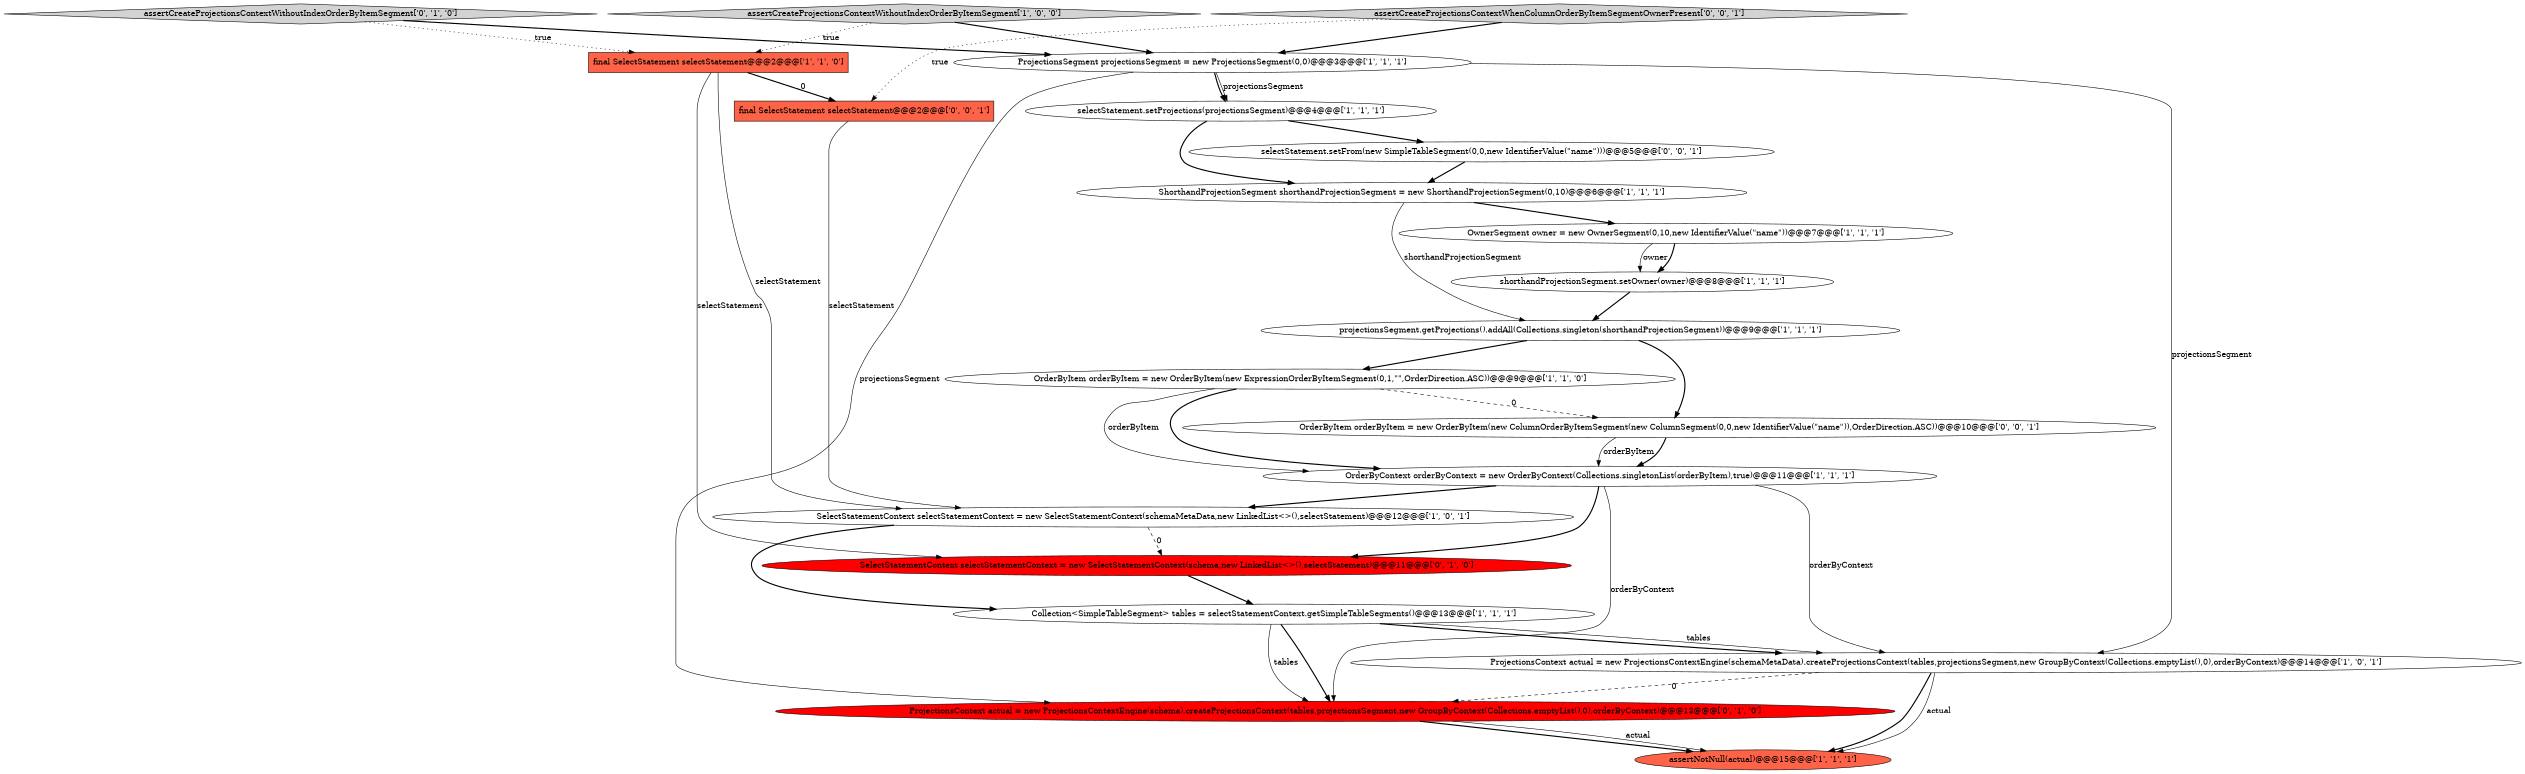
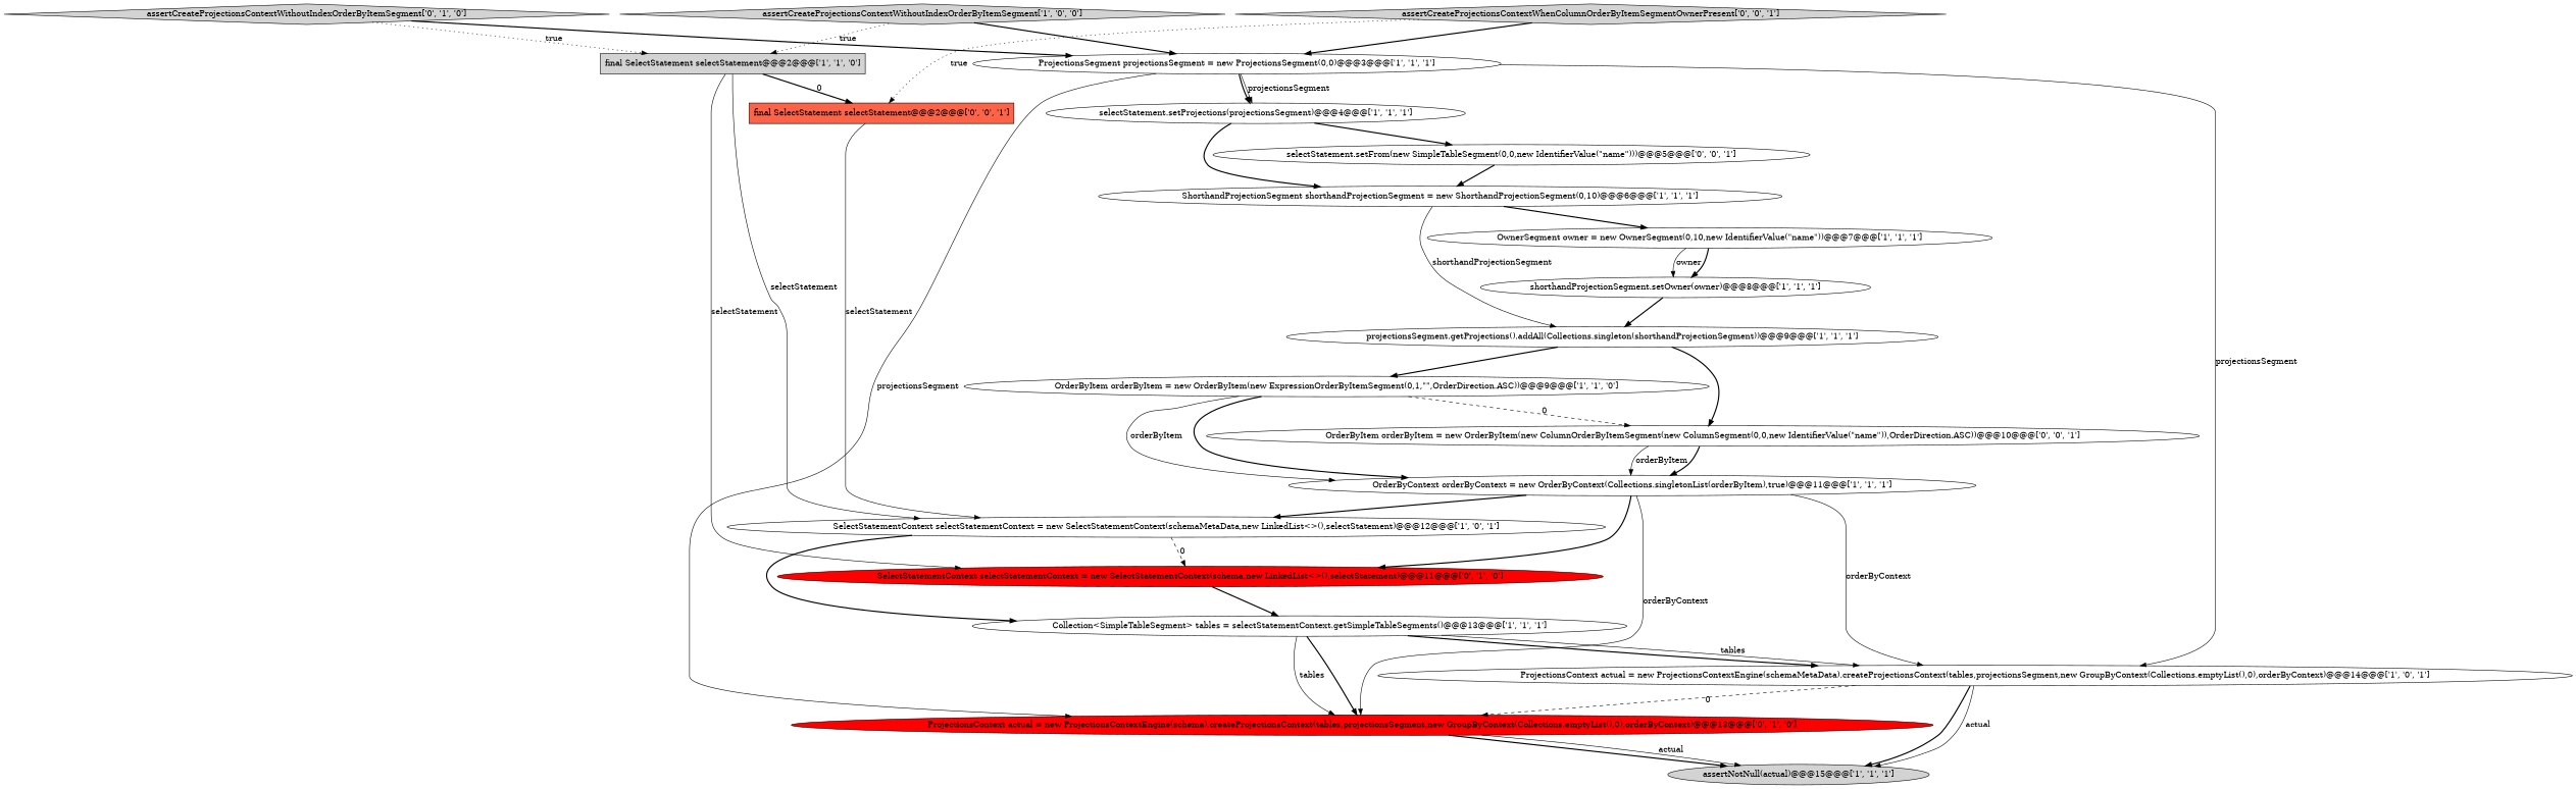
  digraph {
    node [fillcolor=white shape=ellipse style=filled]
    edge [style=bold]
    n1 [fillcolor=tomato label="final SelectStatement selectStatement@@@2@@@['0', '0', '1']" shape=box]
    n2 [label="SelectStatementContext selectStatementContext = new SelectStatementContext(schemaMetaData,new LinkedList<>(),selectStatement)@@@12@@@['1', '0', '1']"]
    n3 [label="Collection<SimpleTableSegment> tables = selectStatementContext.getSimpleTableSegments()@@@13@@@['1', '1', '1']"]
    n4 [fillcolor=red label="SelectStatementContext selectStatementContext = new SelectStatementContext(schema,new LinkedList<>(),selectStatement)@@@11@@@['0', '1', '0']"]
    n5 [label="OrderByItem orderByItem = new OrderByItem(new ExpressionOrderByItemSegment(0,1,\"\",OrderDirection.ASC))@@@9@@@['1', '1', '0']"]
    n6 [label="OrderByItem orderByItem = new OrderByItem(new ColumnOrderByItemSegment(new ColumnSegment(0,0,new IdentifierValue(\"name\")),OrderDirection.ASC))@@@10@@@['0', '0', '1']"]
    n7 [label="OrderByContext orderByContext = new OrderByContext(Collections.singletonList(orderByItem),true)@@@11@@@['1', '1', '1']"]
    n8 [label="ProjectionsContext actual = new ProjectionsContextEngine(schemaMetaData).createProjectionsContext(tables,projectionsSegment,new GroupByContext(Collections.emptyList(),0),orderByContext)@@@14@@@['1', '0', '1']"]
    n9 [fillcolor=red label="ProjectionsContext actual = new ProjectionsContextEngine(schema).createProjectionsContext(tables,projectionsSegment,new GroupByContext(Collections.emptyList(),0),orderByContext)@@@13@@@['0', '1', '0']"]
-   n10 [fillcolor=tomato label="assertNotNull(actual)@@@15@@@['1', '1', '1']"]
+   n10 [fillcolor=lightgray label="assertNotNull(actual)@@@15@@@['1', '1', '1']"]
    n11 [label="projectionsSegment.getProjections().addAll(Collections.singleton(shorthandProjectionSegment))@@@9@@@['1', '1', '1']"]
    n12 [label="ProjectionsSegment projectionsSegment = new ProjectionsSegment(0,0)@@@3@@@['1', '1', '1']"]
    n13 [label="selectStatement.setProjections(projectionsSegment)@@@4@@@['1', '1', '1']"]
    n14 [label="ShorthandProjectionSegment shorthandProjectionSegment = new ShorthandProjectionSegment(0,10)@@@6@@@['1', '1', '1']"]
    n15 [label="selectStatement.setFrom(new SimpleTableSegment(0,0,new IdentifierValue(\"name\")))@@@5@@@['0', '0', '1']"]
-   n16 [fillcolor=tomato label="final SelectStatement selectStatement@@@2@@@['1', '1', '0']" shape=box]
+   n16 [fillcolor=lightgray label="final SelectStatement selectStatement@@@2@@@['1', '1', '0']" shape=box]
    n17 [fillcolor=lightgray label="assertCreateProjectionsContextWithoutIndexOrderByItemSegment['0', '1', '0']" shape=diamond]
    n18 [fillcolor=lightgray label="assertCreateProjectionsContextWithoutIndexOrderByItemSegment['1', '0', '0']" shape=diamond]
    n19 [label="shorthandProjectionSegment.setOwner(owner)@@@8@@@['1', '1', '1']"]
    n20 [label="OwnerSegment owner = new OwnerSegment(0,10,new IdentifierValue(\"name\"))@@@7@@@['1', '1', '1']"]
    n21 [fillcolor=lightgray label="assertCreateProjectionsContextWhenColumnOrderByItemSegmentOwnerPresent['0', '0', '1']" shape=diamond]
    n1 -> n2 [label=selectStatement style=solid]
    n2 -> n3
    n2 -> n4 [label=0 style=dashed]
    n3 -> n8
    n3 -> n8 [label=tables style=solid]
    n3 -> n9
    n3 -> n9 [label=tables style=solid]
    n4 -> n3
    n5 -> n6 [label=0 style=dashed]
    n5 -> n7 [label=orderByItem style=solid]
    n5 -> n7
    n6 -> n7 [label=orderByItem style=solid]
    n6 -> n7
    n7 -> n2
    n7 -> n4
    n7 -> n8 [label=orderByContext style=solid]
    n7 -> n9 [label=orderByContext style=solid]
    n8 -> n9 [label=0 style=dashed]
    n8 -> n10
    n8 -> n10 [label=actual style=solid]
    n9 -> n10
    n9 -> n10 [label=actual style=solid]
    n11 -> n5
    n11 -> n6
    n12 -> n8 [label=projectionsSegment style=solid]
    n12 -> n9 [label=projectionsSegment style=solid]
    n12 -> n13
    n12 -> n13 [label=projectionsSegment style=solid]
    n13 -> n14
    n13 -> n15
    n14 -> n11 [label=shorthandProjectionSegment style=solid]
    n14 -> n20
    n15 -> n14
    n16 -> n1 [label=0]
    n16 -> n2 [label=selectStatement style=solid]
    n16 -> n4 [label=selectStatement style=solid]
    n17 -> n12
    n17 -> n16 [label=true style=dotted]
    n18 -> n12
    n18 -> n16 [label=true style=dotted]
    n19 -> n11
    n20 -> n19 [label=owner style=solid]
    n20 -> n19
    n21 -> n1 [label=true style=dotted]
    n21 -> n12
  }
